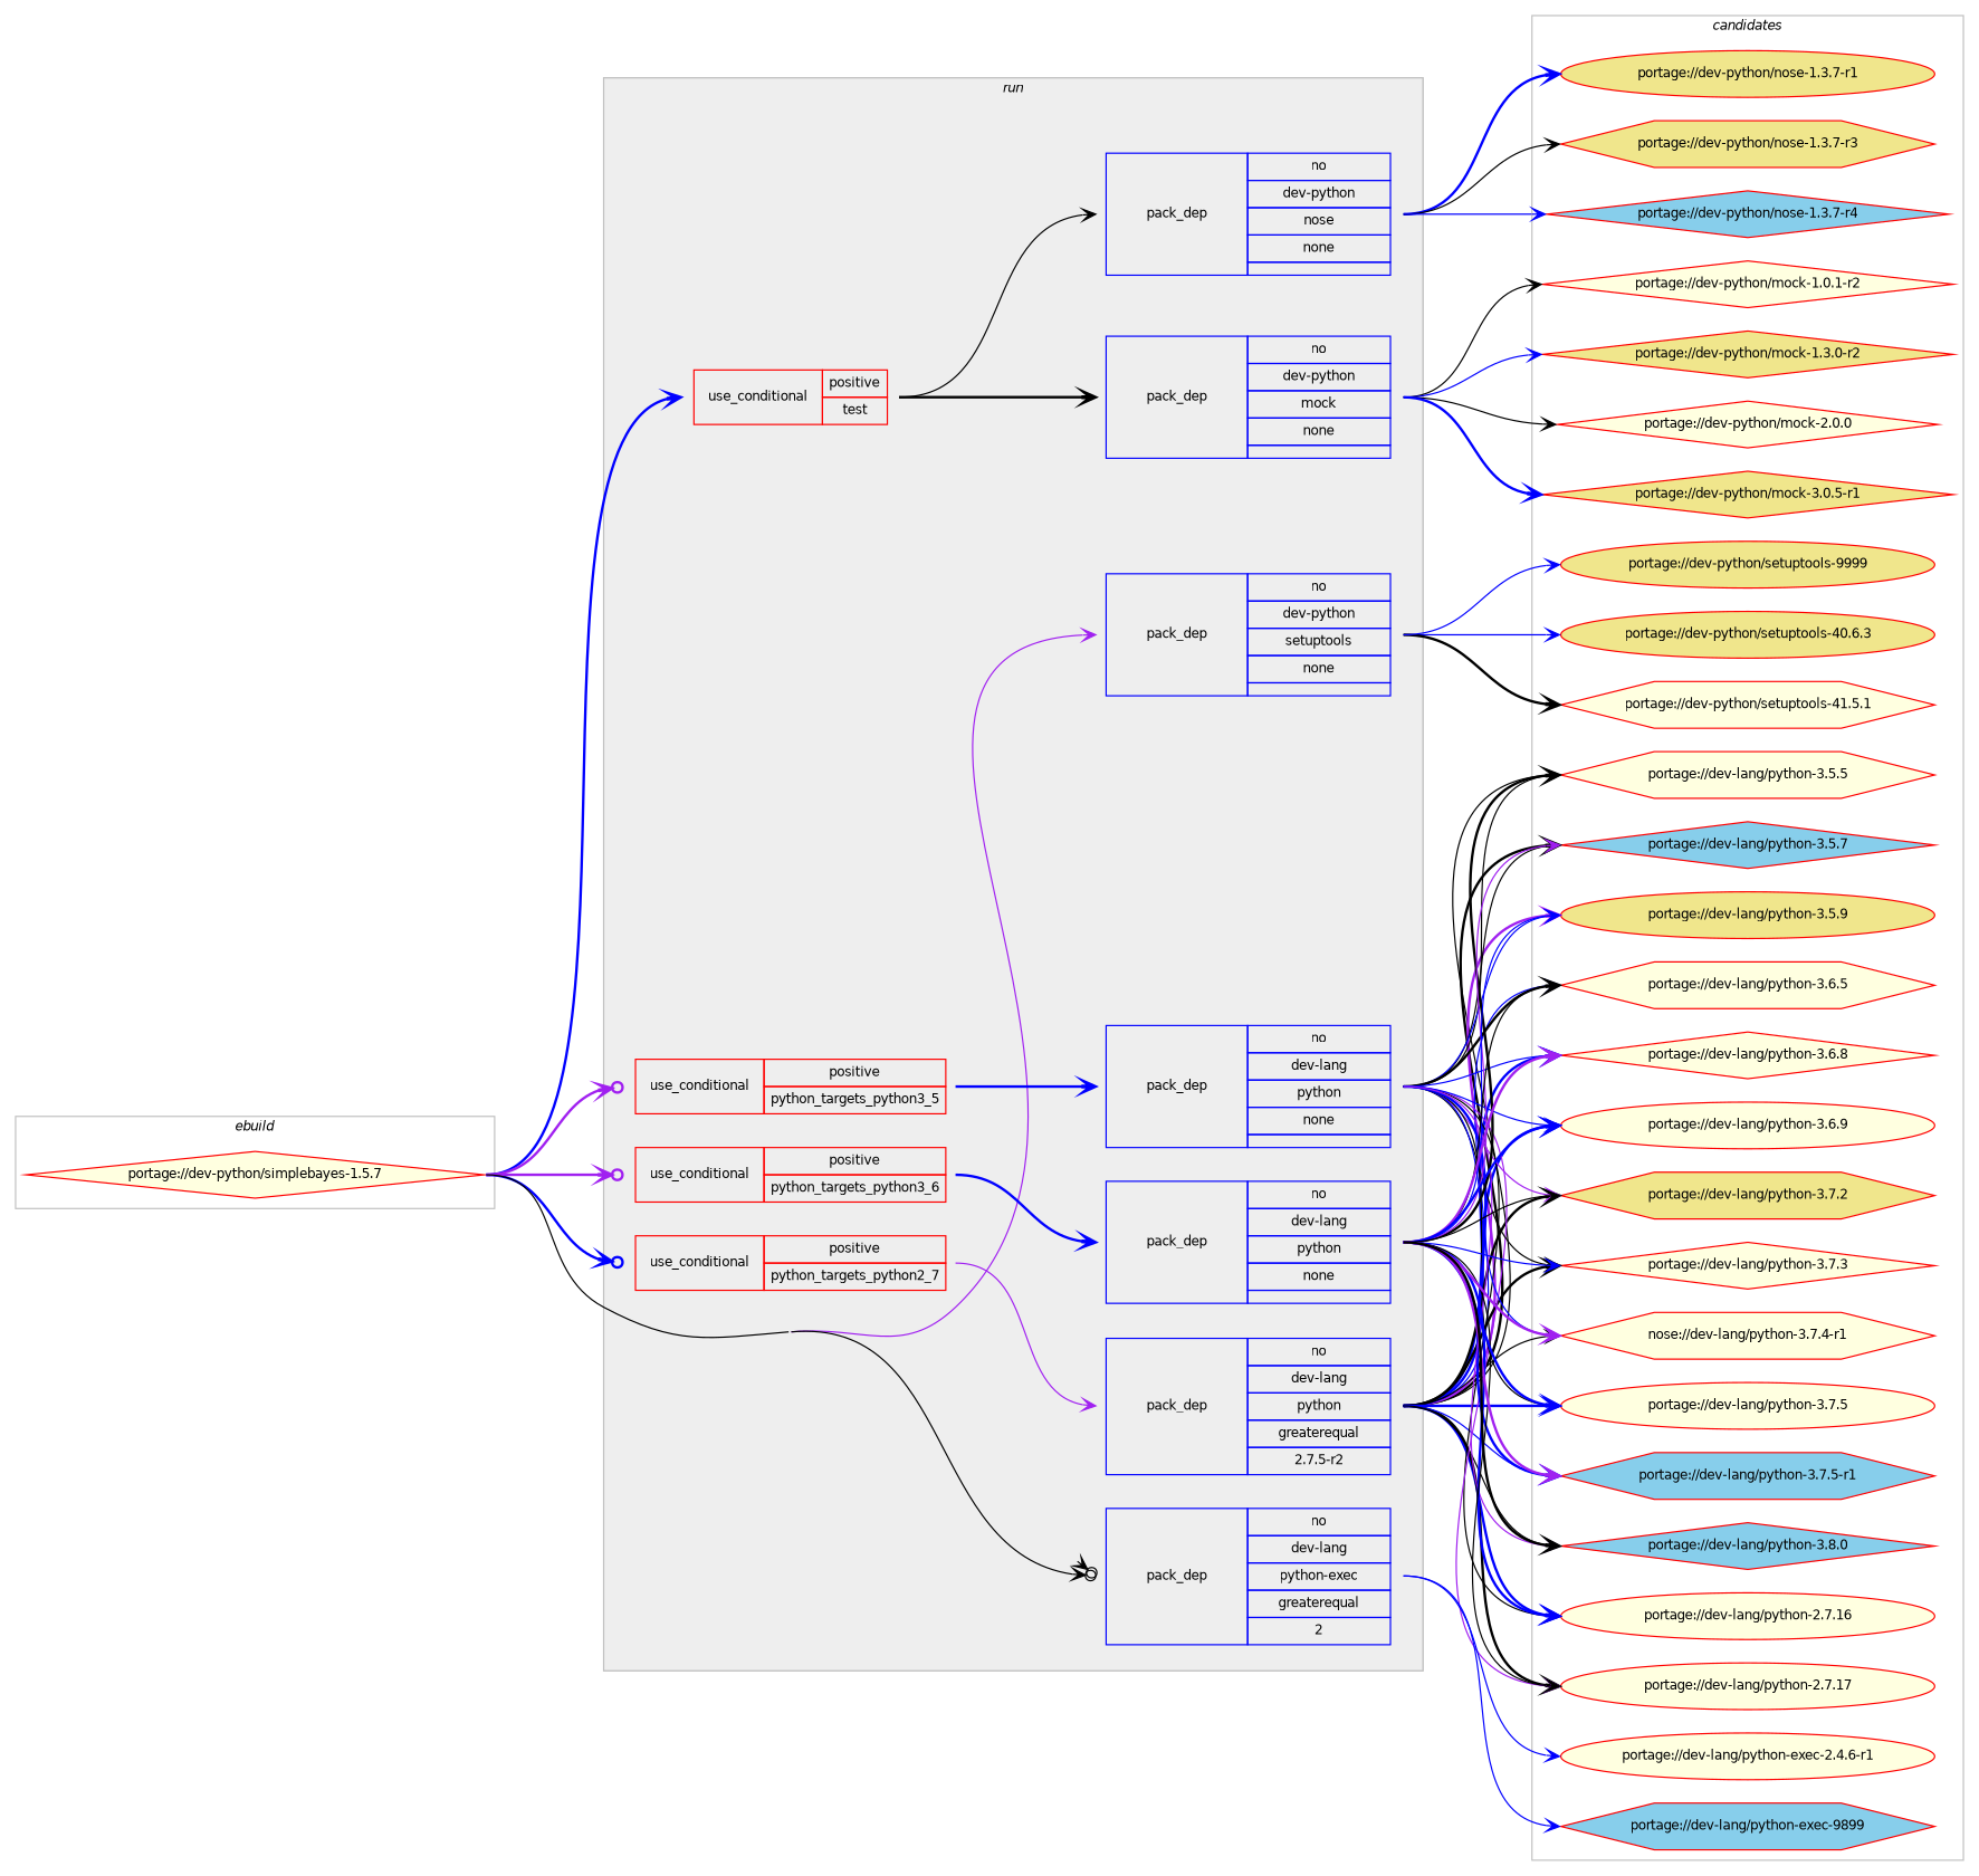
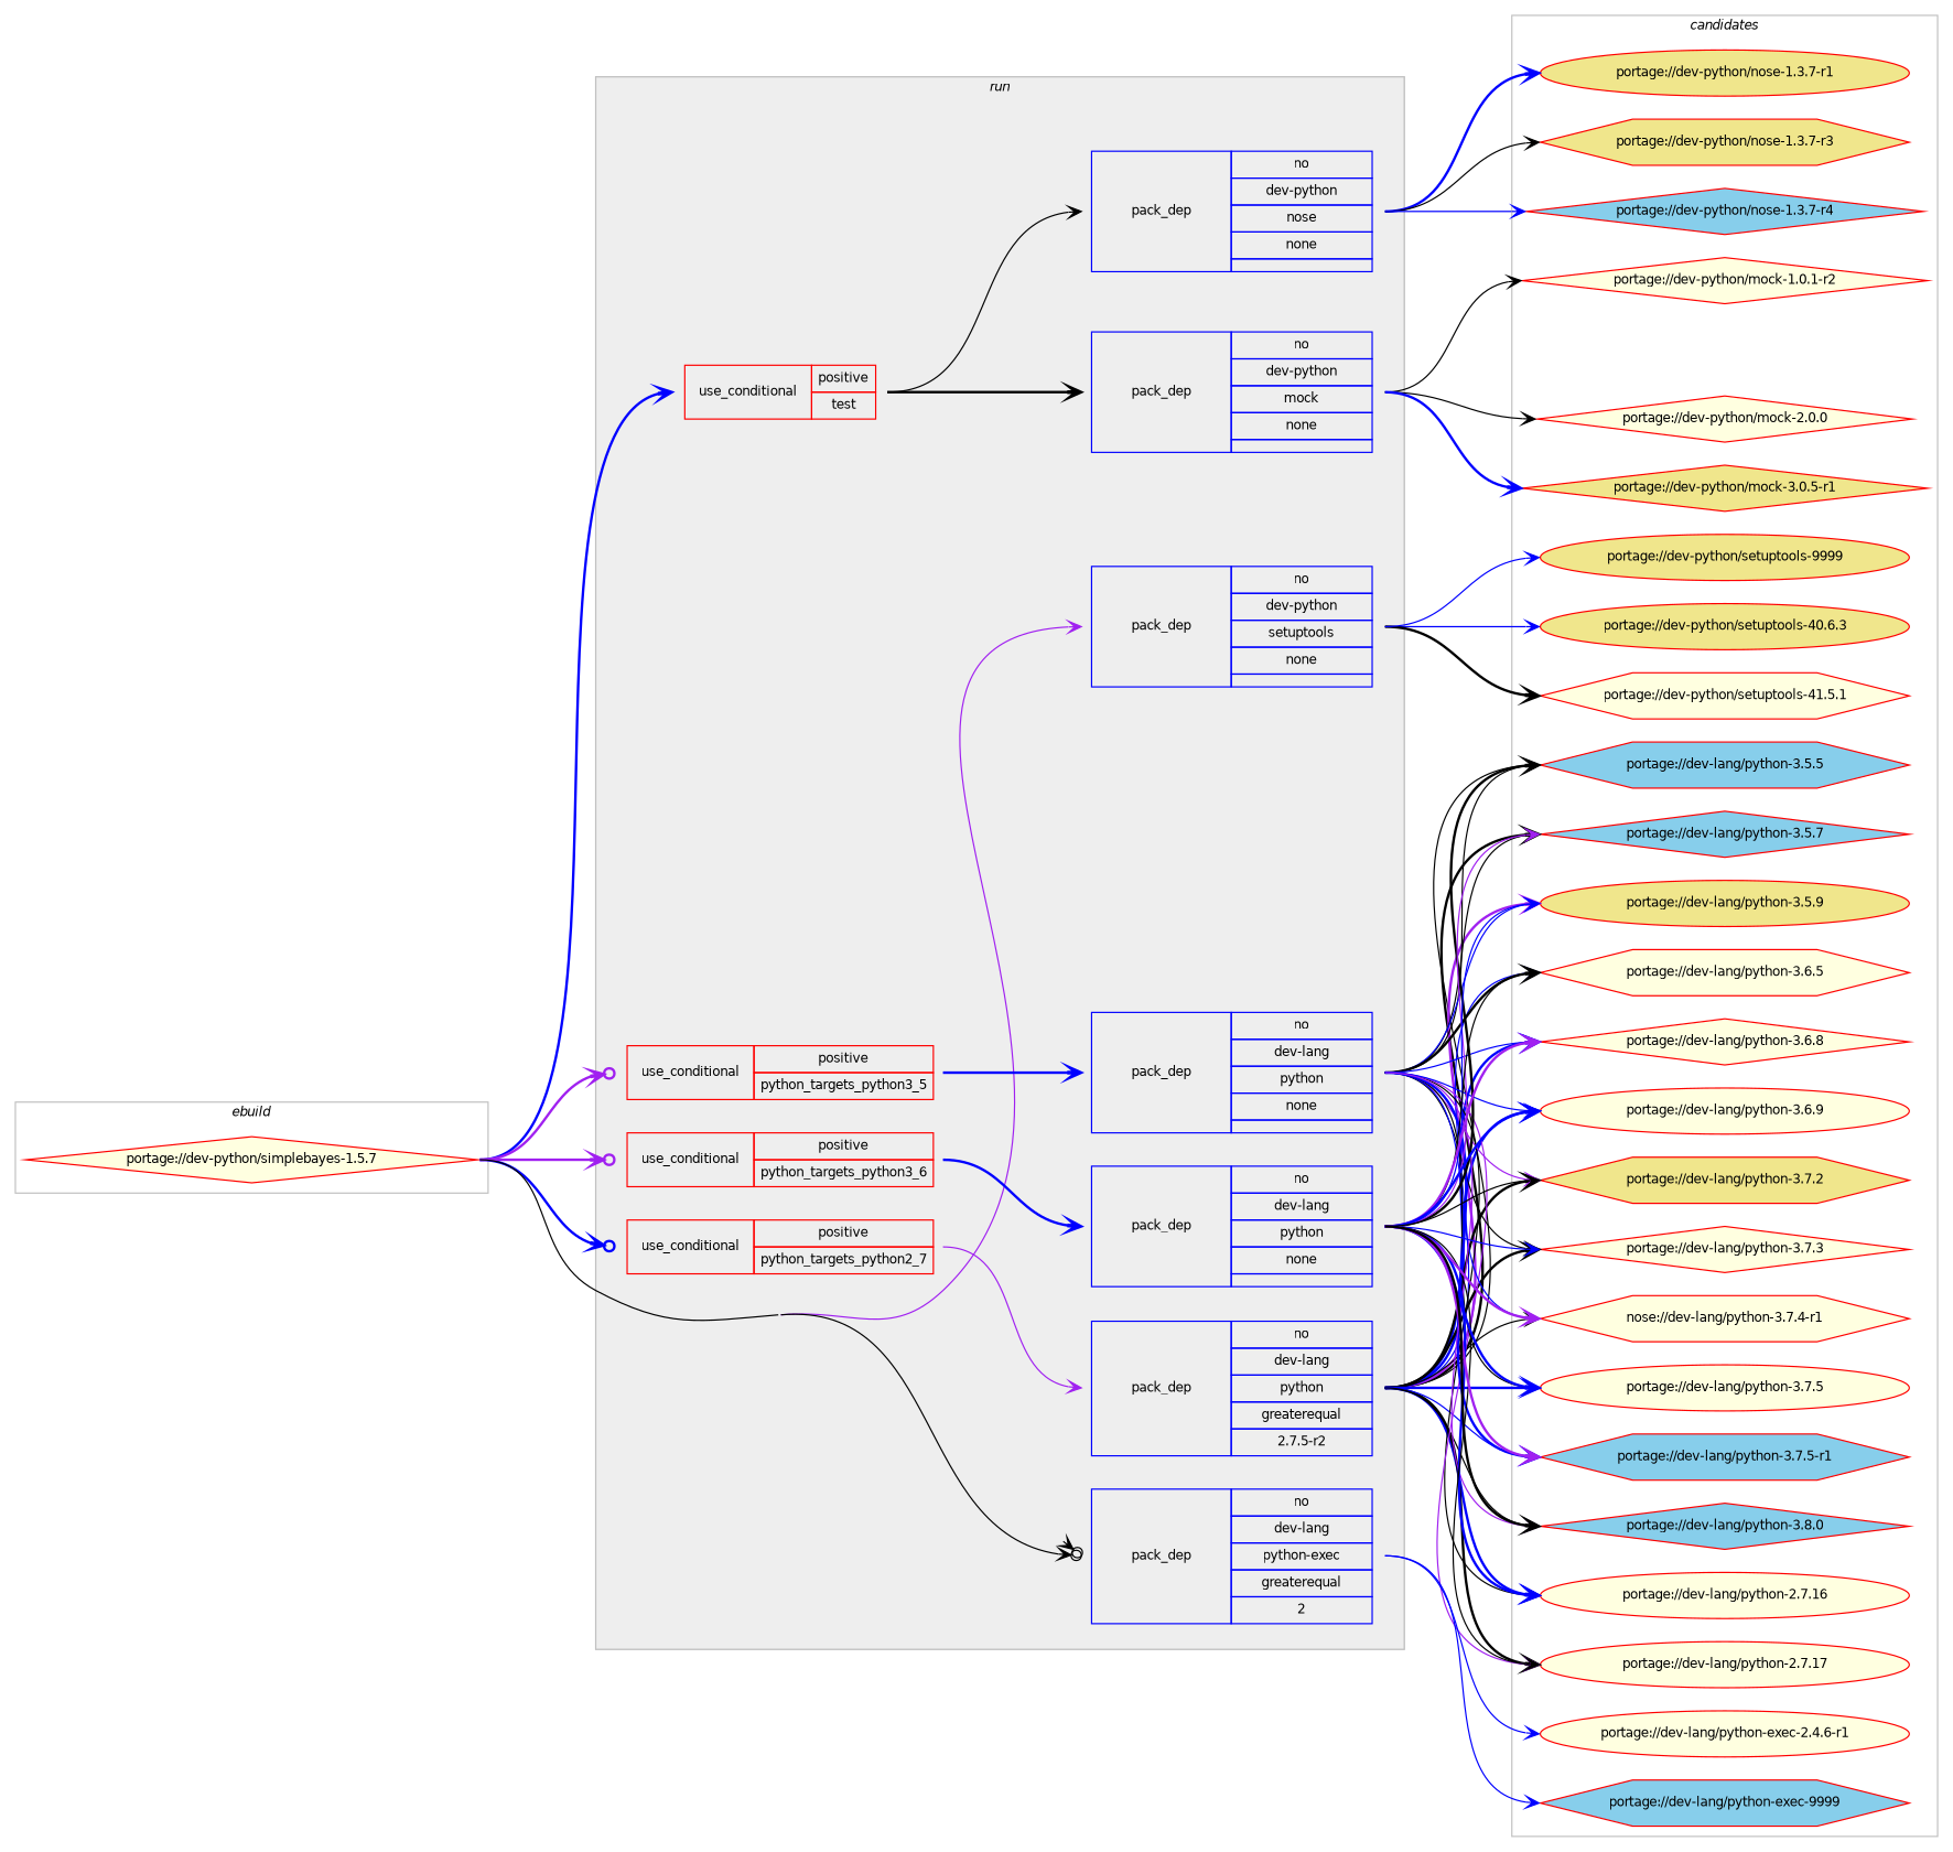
  digraph {
    compound=true
    concentrate=true
    fontname=Helvetica
    fontsize=10
    newrank=true
    rankdir=LR
    ranksep=1.5
    node [color=red fillcolor=lightyellow fontname=Helvetica fontsize=10 shape=none style=filled]
    edge [arrowhead=vee color=blue headport=w style=solid tailport=e weight=100]
    n1 [label="portage://dev-python/simplebayes-1.5.7" shape=diamond width=4]
    n2 [color=blue label=<<TABLE BORDER="0" CELLBORDER="1" CELLSPACING="0" CELLPADDING="4" WIDTH="220"><TR><TD ROWSPAN="6" CELLPADDING="30">pack_dep</TD></TR><TR><TD WIDTH="110">no</TD></TR><TR><TD>dev-python</TD></TR><TR><TD>mock</TD></TR><TR><TD>none</TD></TR><TR><TD></TD></TR></TABLE>> fillcolor="" style=""]
    n3 [color=blue label=<<TABLE BORDER="0" CELLBORDER="1" CELLSPACING="0" CELLPADDING="4" WIDTH="220"><TR><TD ROWSPAN="6" CELLPADDING="30">pack_dep</TD></TR><TR><TD WIDTH="110">no</TD></TR><TR><TD>dev-python</TD></TR><TR><TD>nose</TD></TR><TR><TD>none</TD></TR><TR><TD></TD></TR></TABLE>> fillcolor="" style=""]
    n4 [label=<<TABLE BORDER="0" CELLBORDER="1" CELLSPACING="0" CELLPADDING="4"><TR><TD ROWSPAN="3" CELLPADDING="10">use_conditional</TD></TR><TR><TD>positive</TD></TR><TR><TD>test</TD></TR></TABLE>> fillcolor="" style=""]
    n5 [color=blue label=<<TABLE BORDER="0" CELLBORDER="1" CELLSPACING="0" CELLPADDING="4" WIDTH="220"><TR><TD ROWSPAN="6" CELLPADDING="30">pack_dep</TD></TR><TR><TD WIDTH="110">no</TD></TR><TR><TD>dev-python</TD></TR><TR><TD>setuptools</TD></TR><TR><TD>none</TD></TR><TR><TD></TD></TR></TABLE>> fillcolor="" style=""]
    n6 [color=blue label=<<TABLE BORDER="0" CELLBORDER="1" CELLSPACING="0" CELLPADDING="4" WIDTH="220"><TR><TD ROWSPAN="6" CELLPADDING="30">pack_dep</TD></TR><TR><TD WIDTH="110">no</TD></TR><TR><TD>dev-lang</TD></TR><TR><TD>python</TD></TR><TR><TD>greaterequal</TD></TR><TR><TD>2.7.5-r2</TD></TR></TABLE>> fillcolor="" style=""]
    n7 [label=<<TABLE BORDER="0" CELLBORDER="1" CELLSPACING="0" CELLPADDING="4"><TR><TD ROWSPAN="3" CELLPADDING="10">use_conditional</TD></TR><TR><TD>positive</TD></TR><TR><TD>python_targets_python2_7</TD></TR></TABLE>> fillcolor="" style=""]
    n8 [color=blue label=<<TABLE BORDER="0" CELLBORDER="1" CELLSPACING="0" CELLPADDING="4" WIDTH="220"><TR><TD ROWSPAN="6" CELLPADDING="30">pack_dep</TD></TR><TR><TD WIDTH="110">no</TD></TR><TR><TD>dev-lang</TD></TR><TR><TD>python</TD></TR><TR><TD>none</TD></TR><TR><TD></TD></TR></TABLE>> fillcolor="" style=""]
    n9 [label=<<TABLE BORDER="0" CELLBORDER="1" CELLSPACING="0" CELLPADDING="4"><TR><TD ROWSPAN="3" CELLPADDING="10">use_conditional</TD></TR><TR><TD>positive</TD></TR><TR><TD>python_targets_python3_5</TD></TR></TABLE>> fillcolor="" style=""]
    n10 [color=blue label=<<TABLE BORDER="0" CELLBORDER="1" CELLSPACING="0" CELLPADDING="4" WIDTH="220"><TR><TD ROWSPAN="6" CELLPADDING="30">pack_dep</TD></TR><TR><TD WIDTH="110">no</TD></TR><TR><TD>dev-lang</TD></TR><TR><TD>python</TD></TR><TR><TD>none</TD></TR><TR><TD></TD></TR></TABLE>> fillcolor="" style=""]
    n11 [label=<<TABLE BORDER="0" CELLBORDER="1" CELLSPACING="0" CELLPADDING="4"><TR><TD ROWSPAN="3" CELLPADDING="10">use_conditional</TD></TR><TR><TD>positive</TD></TR><TR><TD>python_targets_python3_6</TD></TR></TABLE>> fillcolor="" style=""]
    n12 [color=blue label=<<TABLE BORDER="0" CELLBORDER="1" CELLSPACING="0" CELLPADDING="4" WIDTH="220"><TR><TD ROWSPAN="6" CELLPADDING="30">pack_dep</TD></TR><TR><TD WIDTH="110">no</TD></TR><TR><TD>dev-lang</TD></TR><TR><TD>python-exec</TD></TR><TR><TD>greaterequal</TD></TR><TR><TD>2</TD></TR></TABLE>> fillcolor="" style=""]
    n13 [label="portage://dev-python/mock-1.0.1-r2" shape=diamond width=4]
-   n14 [fillcolor=khaki label="portage://dev-python/mock-1.3.0-r2" shape=diamond width=4]
    n15 [label="portage://dev-python/mock-2.0.0" shape=diamond width=4]
    n16 [fillcolor=khaki label="portage://dev-python/mock-3.0.5-r1" shape=diamond width=4]
    n17 [fillcolor=khaki label="portage://dev-python/nose-1.3.7-r1" shape=ellipse width=4]
    n18 [fillcolor=khaki label="portage://dev-python/nose-1.3.7-r3" shape=hexagon width=4]
    n19 [fillcolor=skyblue label="portage://dev-python/nose-1.3.7-r4" shape=diamond width=4]
    n20 [fillcolor=khaki label="portage://dev-python/setuptools-40.6.3" shape=ellipse width=4]
    n21 [label="portage://dev-python/setuptools-41.5.1" shape=hexagon width=4]
    n22 [fillcolor=khaki label="portage://dev-python/setuptools-9999" shape=ellipse width=4]
    n23 [label="portage://dev-lang/python-2.7.16" shape=ellipse width=4]
    n24 [label="portage://dev-lang/python-2.7.17" shape=ellipse width=4]
-   n25 [label="portage://dev-lang/python-3.5.5" shape=hexagon width=4]
+   n25 [fillcolor=skyblue label="portage://dev-lang/python-3.5.5" shape=hexagon width=4]
    n26 [fillcolor=skyblue label="portage://dev-lang/python-3.5.7" shape=diamond width=4]
    n27 [fillcolor=khaki label="portage://dev-lang/python-3.5.9" shape=ellipse width=4]
    n28 [label="portage://dev-lang/python-3.6.5" shape=hexagon width=4]
    n29 [label="portage://dev-lang/python-3.6.8" shape=diamond width=4]
    n30 [label="portage://dev-lang/python-3.6.9" shape=ellipse width=4]
    n31 [fillcolor=khaki label="portage://dev-lang/python-3.7.2" shape=hexagon width=4]
    n32 [label="portage://dev-lang/python-3.7.3" shape=diamond width=4]
    n33 [label="nose://dev-lang/python-3.7.4-r1" shape=hexagon width=4]
    n34 [label="portage://dev-lang/python-3.7.5" shape=ellipse width=4]
    n35 [fillcolor=skyblue label="portage://dev-lang/python-3.7.5-r1" shape=hexagon width=4]
    n36 [fillcolor=skyblue label="portage://dev-lang/python-3.8.0" shape=diamond width=4]
    n37 [label="portage://dev-lang/python-exec-2.4.6-r1" shape=ellipse width=4]
-   n38 [fillcolor=skyblue label="portage://dev-lang/python-exec-9899" shape=hexagon width=4]
+   n38 [fillcolor=skyblue label="portage://dev-lang/python-exec-9999" shape=hexagon width=4]
    subgraph cluster_1 {
      color=gray
      label=<<i>dependencies</i>>
      subgraph cluster_2 {
        color=gray
        fillcolor="#eeeeee"
        label=<<i>compile</i>>
        style=filled
        subgraph sub_3 {
          color=gray
          fillcolor="#eeeeee"
          label=<<i>compile</i>>
          style=filled
          n4
          subgraph sub_4 {
            color=gray
            fillcolor="#eeeeee"
            label=<<i>compile</i>>
            style=filled
            n2
          }
          subgraph sub_5 {
            color=gray
            fillcolor="#eeeeee"
            label=<<i>compile</i>>
            style=filled
            n3
          }
        }
        subgraph sub_6 {
          color=gray
          fillcolor="#eeeeee"
          label=<<i>compile</i>>
          style=filled
          n5
        }
      }
      subgraph cluster_7 {
        color=gray
        fillcolor="#eeeeee"
        label=<<i>compile and run</i>>
        style=filled
        subgraph sub_8 {
          color=gray
          fillcolor="#eeeeee"
          label=<<i>compile and run</i>>
          style=filled
          n7
          subgraph sub_9 {
            color=gray
            fillcolor="#eeeeee"
            label=<<i>compile and run</i>>
            style=filled
            n6
          }
        }
        subgraph sub_10 {
          color=gray
          fillcolor="#eeeeee"
          label=<<i>compile and run</i>>
          style=filled
          n9
          subgraph sub_11 {
            color=gray
            fillcolor="#eeeeee"
            label=<<i>compile and run</i>>
            style=filled
            n8
          }
        }
        subgraph sub_12 {
          color=gray
          fillcolor="#eeeeee"
          label=<<i>compile and run</i>>
          style=filled
          n11
          subgraph sub_13 {
            color=gray
            fillcolor="#eeeeee"
            label=<<i>compile and run</i>>
            style=filled
            n10
          }
        }
        subgraph sub_14 {
          color=gray
          fillcolor="#eeeeee"
          label=<<i>compile and run</i>>
          style=filled
          n12
        }
      }
      subgraph cluster_15 {
        color=gray
        fillcolor="#eeeeee"
        label=<<i>run</i>>
        style=filled
      }
    }
    subgraph cluster_16 {
      color=gray
      label=<<i>ebuild</i>>
      rank=same
      n1
    }
    subgraph cluster_17 {
      color=gray
      label=<<i>candidates</i>>
      rank=same
      subgraph sub_18 {
        color=black
        label=<<i>candidates</i>>
        nodesep=1
        rank=same
        n13
-       n14
        n15
        n16
      }
      subgraph sub_19 {
        color=black
        label=<<i>candidates</i>>
        nodesep=1
        rank=same
        n17
        n18
        n19
      }
      subgraph sub_20 {
        color=black
        label=<<i>candidates</i>>
        nodesep=1
        rank=same
        n20
        n21
        n22
      }
      subgraph sub_21 {
        color=black
        label=<<i>candidates</i>>
        nodesep=1
        rank=same
        n23
        n24
        n25
        n26
        n27
        n28
        n29
        n30
        n31
        n32
        n33
        n34
        n35
        n36
      }
      subgraph sub_22 {
        color=black
        label=<<i>candidates</i>>
        nodesep=1
        rank=same
        n23
        n24
        n25
        n26
        n27
        n28
        n29
        n30
        n31
        n32
        n33
        n34
        n35
        n36
      }
      subgraph sub_23 {
        color=black
        label=<<i>candidates</i>>
        nodesep=1
        rank=same
        n23
        n24
        n25
        n26
        n27
        n28
        n29
        n30
        n31
        n32
        n33
        n34
        n35
        n36
      }
      subgraph sub_24 {
        color=black
        label=<<i>candidates</i>>
        nodesep=1
        rank=same
        n37
        n38
      }
    }
    n1 -> n4 [style=bold weight=20]
    n1 -> n5 [color=purple weight=20]
    n1 -> n7 [arrowhead=odotvee style=bold weight=20]
    n1 -> n9 [arrowhead=odotvee color=purple style=bold weight=20]
    n1 -> n11 [arrowhead=odotvee color=purple style=bold weight=20]
    n1 -> n12 [arrowhead=odotvee color=black weight=20]
    n2 -> n13 [color=black]
-   n2 -> n14
    n2 -> n15 [color=black]
    n2 -> n16 [style=bold]
    n3 -> n17 [style=bold]
    n3 -> n18 [color=black]
    n3 -> n19
    n4 -> n2 [color=black style=bold weight=20]
    n4 -> n3 [color=black weight=20]
    n5 -> n20
    n5 -> n21 [color=black style=bold]
    n5 -> n22
    n6 -> n23 [style=bold]
    n6 -> n24 [color=black style=bold]
    n6 -> n25 [color=black]
    n6 -> n26 [color=black style=bold]
    n6 -> n27 [color=purple style=bold]
    n6 -> n28
    n6 -> n29 [style=bold]
    n6 -> n30 [style=bold]
    n6 -> n31 [color=black style=bold]
    n6 -> n32 [color=black style=bold]
    n6 -> n33 [color=black]
    n6 -> n34 [style=bold]
    n6 -> n35
    n6 -> n36 [color=black]
    n7 -> n6 [color=purple weight=20]
    n8 -> n23 [color=black]
    n8 -> n24 [color=purple]
    n8 -> n25 [color=black]
    n8 -> n26 [color=black]
    n8 -> n27
    n8 -> n28 [color=black style=bold]
    n8 -> n29
    n8 -> n30
    n8 -> n31 [color=purple]
    n8 -> n32 [color=black]
    n8 -> n33
    n8 -> n34 [color=black]
    n8 -> n35 [style=bold]
    n8 -> n36 [color=purple]
    n9 -> n8 [style=bold weight=20]
    n10 -> n23 [style=bold]
    n10 -> n24 [color=black]
    n10 -> n25 [color=black style=bold]
    n10 -> n26 [color=purple]
    n10 -> n27
    n10 -> n28 [color=black]
    n10 -> n29 [color=purple style=bold]
    n10 -> n30 [style=bold]
    n10 -> n31 [color=black]
    n10 -> n32
    n10 -> n33 [color=purple style=bold]
    n10 -> n34 [style=bold]
    n10 -> n35 [color=purple style=bold]
    n10 -> n36 [color=black style=bold]
    n11 -> n10 [style=bold weight=20]
    n12 -> n37
    n12 -> n38
  }
